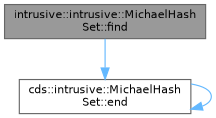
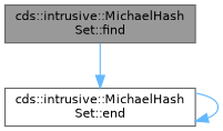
  digraph {
    rankdir=TB
    node [fontname=Helvetica fontsize=10 shape=box style=filled]
    edge [color=steelblue1 fontname=Helvetica fontsize=10 labelfontname=Helvetica labelfontsize=10 style=solid]
-   n1 [color=gray40 fillcolor=grey60 fontcolor=black height=0.2 label="intrusive::intrusive::MichaelHash\lSet::find" width=0.4]
+   n1 [color=gray40 fillcolor=grey60 fontcolor=black height=0.2 label="cds::intrusive::MichaelHash\lSet::find" width=0.4]
    n2 [color=grey40 fillcolor=white height=0.2 label="cds::intrusive::MichaelHash\lSet::end" width=0.4]
    n1 -> n2
    n2 -> n2
  }
